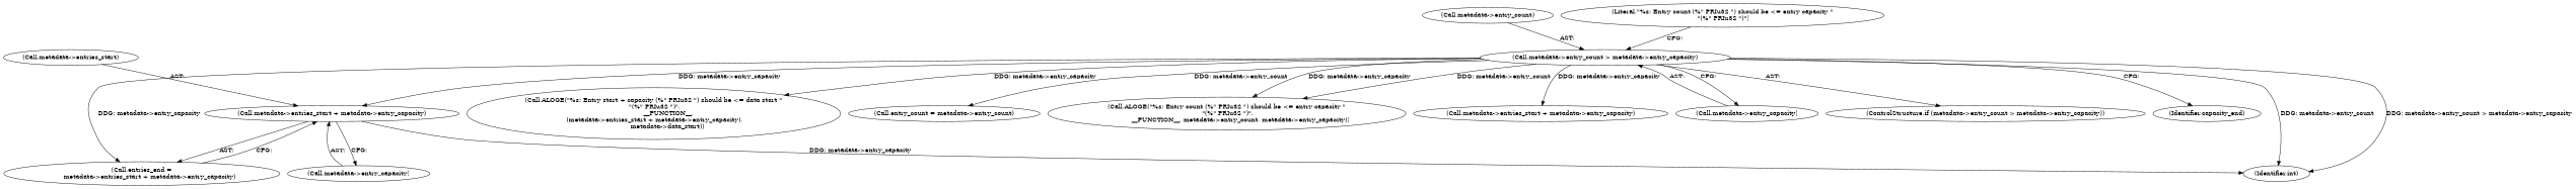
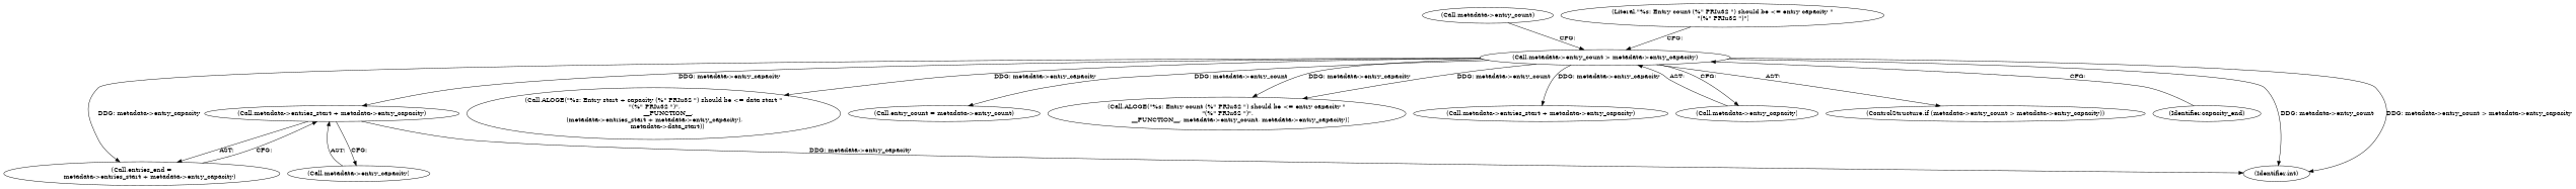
  digraph {
    n1 [label="(Call,metadata->entries_start + metadata->entry_capacity)"]
    n2 [label="(Identifier,int)"]
    n3 [label="(Call,metadata->entry_capacity)"]
    n4 [label="(Call,entries_end =\n        metadata->entries_start + metadata->entry_capacity)"]
    n5 [label="(Call,metadata->entry_count > metadata->entry_capacity)"]
    n6 [label="(Call,ALOGE(\"%s: Entry start + capacity (%\" PRIu32 \") should be <= data start \"\n \"(%\" PRIu32 \")\",\n               __FUNCTION__,\n (metadata->entries_start + metadata->entry_capacity),\n              metadata->data_start))"]
    n7 [label="(Call,entry_count = metadata->entry_count)"]
    n8 [label="(Call,ALOGE(\"%s: Entry count (%\" PRIu32 \") should be <= entry capacity \"\n \"(%\" PRIu32 \")\",\n              __FUNCTION__, metadata->entry_count, metadata->entry_capacity))"]
    n9 [label="(Call,metadata->entries_start + metadata->entry_capacity)"]
    n10 [label="(Call,metadata->entry_capacity)"]
    n11 [label="(ControlStructure,if (metadata->entry_count > metadata->entry_capacity))"]
    n12 [label="(Call,metadata->entry_count)"]
    n13 [label="(Identifier,capacity_end)"]
    n14 [label="(Literal,\"%s: Entry count (%\" PRIu32 \") should be <= entry capacity \"\n \"(%\" PRIu32 \")\")"]
-   n15 [label="(Call,metadata->entries_start)"]
    n1 -> n2 [label="DDG: metadata->entry_capacity"]
    n1 -> n3 [label="CFG: "]
    n1 -> n4 [label="AST: "]
    n3 -> n1 [label="AST: "]
    n4 -> n1 [label="CFG: "]
    n5 -> n1 [label="DDG: metadata->entry_capacity"]
    n5 -> n2 [label="DDG: metadata->entry_count"]
    n5 -> n2 [label="DDG: metadata->entry_count > metadata->entry_capacity"]
    n5 -> n4 [label="DDG: metadata->entry_capacity"]
    n5 -> n6 [label="DDG: metadata->entry_capacity"]
    n5 -> n7 [label="DDG: metadata->entry_count"]
    n5 -> n8 [label="DDG: metadata->entry_count"]
    n5 -> n8 [label="DDG: metadata->entry_capacity"]
    n5 -> n9 [label="DDG: metadata->entry_capacity"]
    n5 -> n10 [label="CFG: "]
    n5 -> n11 [label="AST: "]
    n10 -> n5 [label="AST: "]
-   n12 -> n5 [label="AST: "]
-   n5 -> n13 [label="CFG: "]
+   n12 -> n5 [label="CFG: "]
+   n13 -> n5 [label="CFG: "]
    n14 -> n5 [label="CFG: "]
-   n15 -> n1 [label="AST: "]
  }
